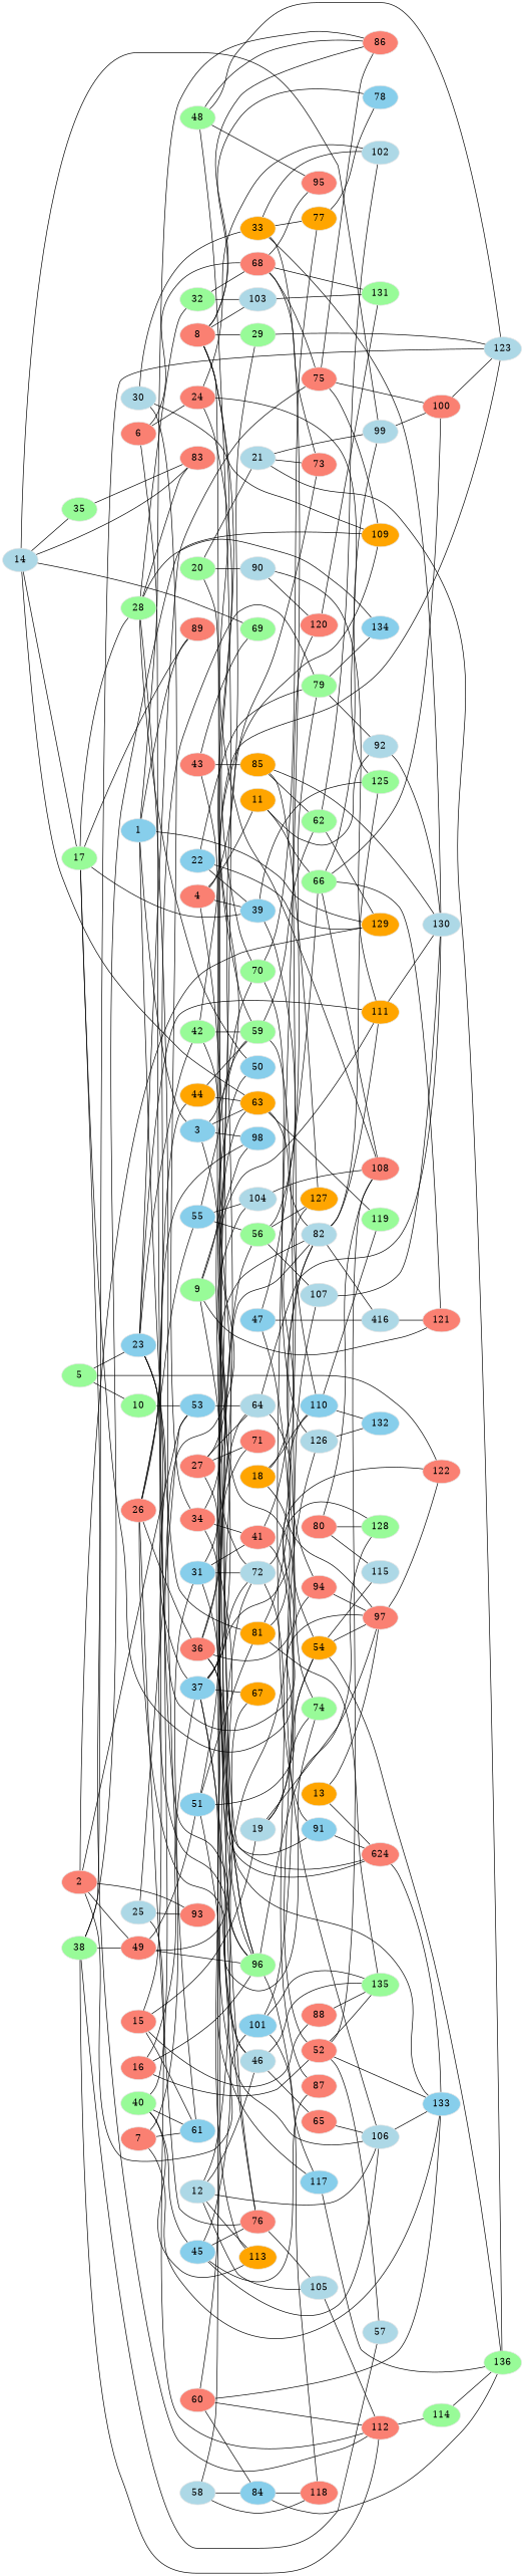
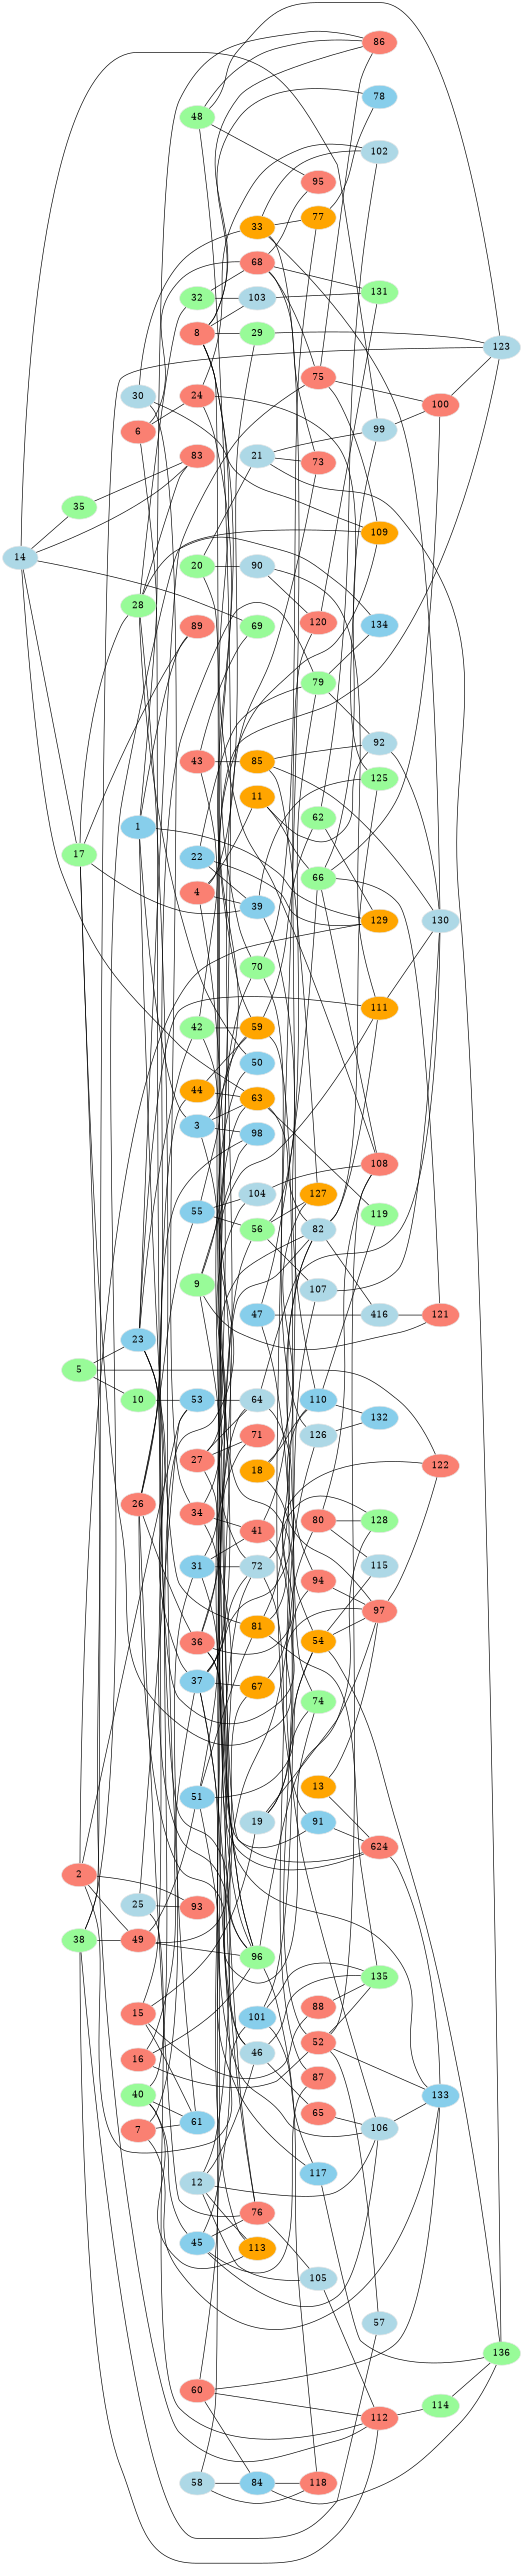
  graph {
    rankdir=LR
    node [color=gray90 fillcolor=salmon style=filled]
    1 [fillcolor=skyblue]
    3 [fillcolor=skyblue]
    81 [fillcolor=orange]
    86
    89
    129 [fillcolor=orange]
    63 [fillcolor=orange]
    96 [fillcolor=palegreen]
    98 [fillcolor=skyblue]
    109 [fillcolor=orange]
    122
    82 [fillcolor=lightblue]
    135 [fillcolor=palegreen]
    2
    49
    53 [fillcolor=skyblue]
    93
    101 [fillcolor=skyblue]
    67 [fillcolor=orange]
    51 [fillcolor=skyblue]
    64 [fillcolor=lightblue]
    117 [fillcolor=skyblue]
    107 [fillcolor=lightblue]
    119 [fillcolor=palegreen]
    128 [fillcolor=palegreen]
    118
    4
    11 [fillcolor=orange]
    29 [fillcolor=palegreen]
    39 [fillcolor=skyblue]
    66 [fillcolor=palegreen]
    92 [fillcolor=lightblue]
    123 [fillcolor=lightblue]
    110 [fillcolor=skyblue]
    125 [fillcolor=palegreen]
    5 [fillcolor=palegreen]
    10 [fillcolor=palegreen]
    23 [fillcolor=skyblue]
    37 [fillcolor=skyblue]
    42 [fillcolor=palegreen]
    75
    94
    111 [fillcolor=orange]
    6
    24
    68
    70 [fillcolor=palegreen]
    102 [fillcolor=lightblue]
    73
    95
    131 [fillcolor=palegreen]
    31 [fillcolor=skyblue]
    7
    61 [fillcolor=skyblue]
    133 [fillcolor=skyblue]
    72 [fillcolor=lightblue]
    106 [fillcolor=lightblue]
    41
    8
-   59 [fillcolor=palegreen]
+   59 [fillcolor=orange]
    78 [fillcolor=skyblue]
    103 [fillcolor=lightblue]
    108
    n64 [label=624]
    74 [fillcolor=palegreen]
    62 [fillcolor=palegreen]
    9 [fillcolor=palegreen]
    121
    77 [fillcolor=orange]
    126 [fillcolor=lightblue]
    87
    120
    99 [fillcolor=lightblue]
    100
    130 [fillcolor=lightblue]
    12 [fillcolor=lightblue]
    46 [fillcolor=lightblue]
    56 [fillcolor=palegreen]
    105 [fillcolor=lightblue]
    113 [fillcolor=orange]
    65
    127 [fillcolor=orange]
    79 [fillcolor=palegreen]
    112
    13 [fillcolor=orange]
    97
    14 [fillcolor=lightblue]
    17 [fillcolor=palegreen]
    35 [fillcolor=palegreen]
    69 [fillcolor=palegreen]
    83
    28 [fillcolor=palegreen]
    15
    19 [fillcolor=lightblue]
    44 [fillcolor=orange]
    88
    54 [fillcolor=orange]
    16
    52
    76
    57 [fillcolor=lightblue]
    32 [fillcolor=palegreen]
    50 [fillcolor=skyblue]
    134 [fillcolor=skyblue]
    114 [fillcolor=palegreen]
    18 [fillcolor=orange]
    132 [fillcolor=skyblue]
    136 [fillcolor=palegreen]
    115 [fillcolor=lightblue]
    20 [fillcolor=palegreen]
    21 [fillcolor=lightblue]
    90 [fillcolor=lightblue]
    22 [fillcolor=skyblue]
    25 [fillcolor=lightblue]
    26
    36
    55 [fillcolor=skyblue]
    71
    104 [fillcolor=lightblue]
    27
    91 [fillcolor=skyblue]
    n122 [fillcolor=lightblue label=416]
    30 [fillcolor=lightblue]
    33 [fillcolor=orange]
    34
    80
    38 [fillcolor=palegreen]
    40 [fillcolor=palegreen]
    45 [fillcolor=skyblue]
    43
    85 [fillcolor=orange]
    47 [fillcolor=skyblue]
    48 [fillcolor=palegreen]
    58 [fillcolor=lightblue]
    84 [fillcolor=skyblue]
    60
    1 -- 3
    1 -- 81
    1 -- 86
    1 -- 89
    1 -- 129
    3 -- 63
    3 -- 96
    3 -- 98
    3 -- 109
    81 -- 122
    81 -- 82
    81 -- 135
    63 -- 82
    63 -- 119
    96 -- 128
    96 -- 118
    82 -- 125
    82 -- 111
    82 -- n122
    2 -- 129
    2 -- 49
    2 -- 53
    2 -- 93
    2 -- 101
    49 -- 96
    49 -- 67
    49 -- 51
    53 -- 64
    101 -- 135
    101 -- 117
    101 -- 107
+   67 -- 80
    51 -- 81
    51 -- 64
    51 -- 117
    51 -- 54
    64 -- 94
    64 -- 130
    117 -- 136
    107 -- 130
    4 -- 96
    4 -- 11
    4 -- 29
    4 -- 39
    11 -- 66
    11 -- 92
    29 -- 123
    39 -- 110
    39 -- 125
    66 -- 108
    66 -- 121
    66 -- 99
    66 -- 100
    92 -- 130
    110 -- 119
    110 -- 132
    5 -- 122
    5 -- 10
    5 -- 23
    10 -- 53
    23 -- 96
    23 -- 37
    23 -- 42
    23 -- 75
    23 -- 94
    23 -- 111
    37 -- 63
    37 -- 67
    37 -- 110
    37 -- 72
    37 -- 113
    37 -- 76
    42 -- 123
    42 -- 59
    42 -- 46
    75 -- 86
    75 -- 109
    75 -- 100
    94 -- 97
    111 -- 130
    6 -- 96
    6 -- 24
    6 -- 68
    24 -- 125
    24 -- 70
    24 -- 102
    68 -- 75
    68 -- 73
    68 -- 95
    68 -- 131
    70 -- 77
    70 -- 126
    31 -- 73
    31 -- 72
    31 -- 106
    31 -- 41
    7 -- 31
    7 -- 61
    7 -- 133
    72 -- 87
    72 -- 120
    106 -- 133
    41 -- 82
    41 -- 52
    8 -- 86
    8 -- 29
    8 -- 59
    8 -- 78
    8 -- 103
    8 -- 108
    8 -- n64
    59 -- 74
    59 -- 62
    103 -- 131
    n64 -- 133
    62 -- 129
    62 -- 102
    9 -- 98
    9 -- 70
    9 -- 72
    9 -- 121
    77 -- 78
    126 -- 132
    120 -- 131
    99 -- 100
    100 -- 123
    12 -- 106
    12 -- 46
    12 -- 56
    12 -- 105
    12 -- 113
    46 -- 135
    46 -- 65
    56 -- 107
    56 -- 127
    56 -- 79
    105 -- 112
    65 -- 106
    79 -- 92
    79 -- 134
    112 -- 114
    13 -- n64
    13 -- 97
    97 -- 122
    14 -- 63
    14 -- 99
    14 -- 17
    14 -- 35
    14 -- 69
    14 -- 83
    17 -- 89
    17 -- 39
    17 -- 112
    17 -- 97
    17 -- 28
    35 -- 83
    28 -- 61
    28 -- 83
    28 -- 32
    28 -- 50
    28 -- 134
    15 -- 61
    15 -- 19
    15 -- 44
    15 -- 88
    19 -- 74
    19 -- 97
    19 -- 54
    44 -- 63
    44 -- 59
    88 -- 135
    54 -- 97
    54 -- 136
    54 -- 115
    16 -- 96
    16 -- 37
    16 -- 52
    52 -- 135
    52 -- 133
    52 -- 108
    52 -- 57
    76 -- 105
    32 -- 68
    32 -- 103
    114 -- 136
    18 -- 110
    18 -- 127
    18 -- 97
    20 -- 133
    20 -- 21
    20 -- 90
    21 -- 73
    21 -- 99
    21 -- 136
    90 -- 111
    90 -- 120
    22 -- 129
    22 -- 39
    22 -- 79
    25 -- 53
    25 -- 93
    25 -- 112
    26 -- 98
    26 -- 74
    26 -- 79
    26 -- 76
    26 -- 36
    26 -- 55
    36 -- 128
    36 -- n64
    36 -- 46
    36 -- 50
    36 -- 71
    55 -- 59
    55 -- 56
    55 -- 104
    104 -- 108
    27 -- 82
    27 -- 64
    27 -- 71
    27 -- 91
    91 -- n64
    n122 -- 121
    30 -- 109
    30 -- 33
    30 -- 34
    33 -- 102
    33 -- 77
    33 -- 130
    33 -- 91
    34 -- 96
    34 -- 41
    34 -- 104
    80 -- 128
    80 -- 108
    80 -- 115
    38 -- 109
    38 -- 49
    38 -- 123
    38 -- 112
    38 -- 57
    40 -- 111
    40 -- 61
    40 -- 113
    40 -- 45
    45 -- 106
    45 -- 126
    45 -- 87
    45 -- 76
    43 -- 69
    43 -- 54
    43 -- 85
-   85 -- 62
+   85 -- 92
    85 -- 130
    85 -- 127
    47 -- 66
    47 -- 106
    47 -- n122
    48 -- 86
    48 -- 123
    48 -- 95
    48 -- 76
    58 -- 82
    58 -- 118
    58 -- 84
    84 -- 118
    84 -- 136
    60 -- 133
    60 -- 72
    60 -- 112
    60 -- 84
  }
